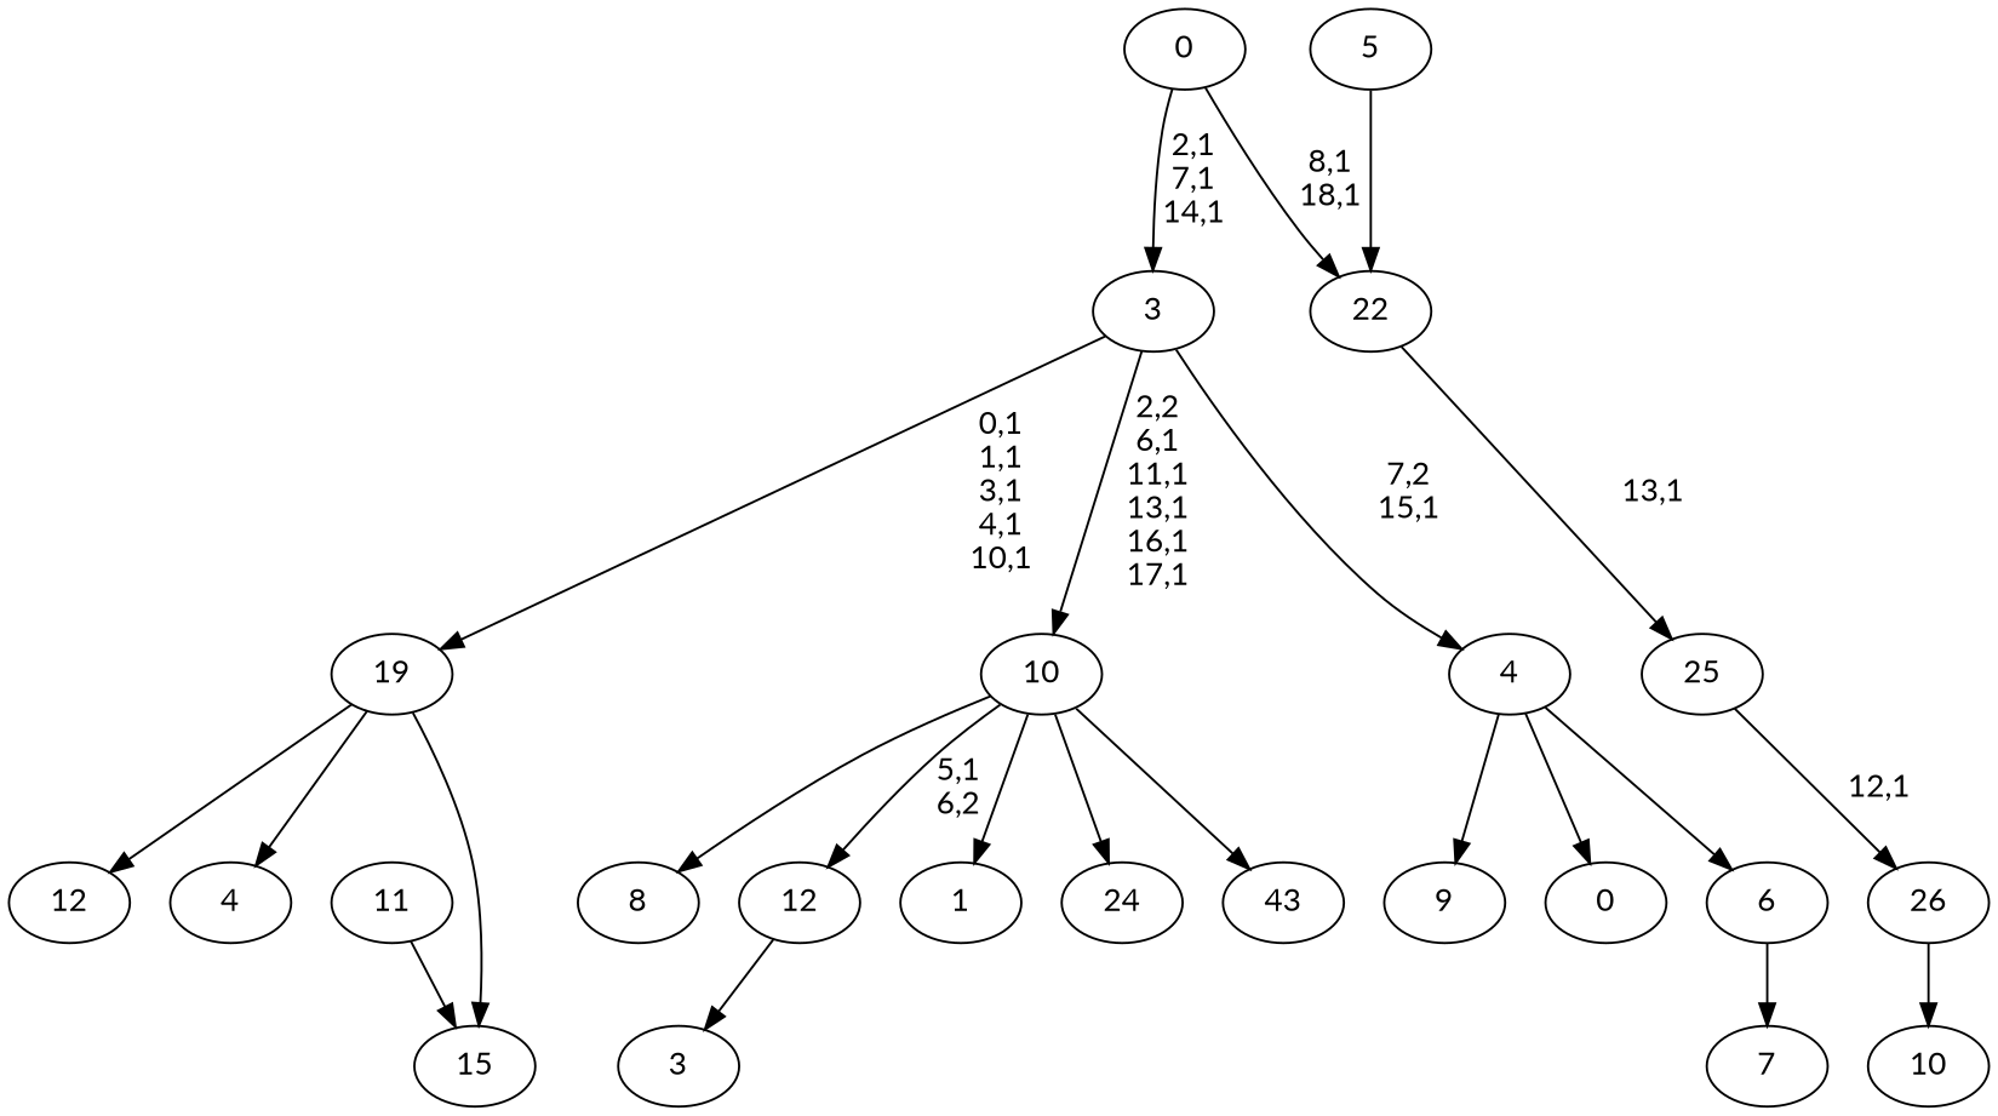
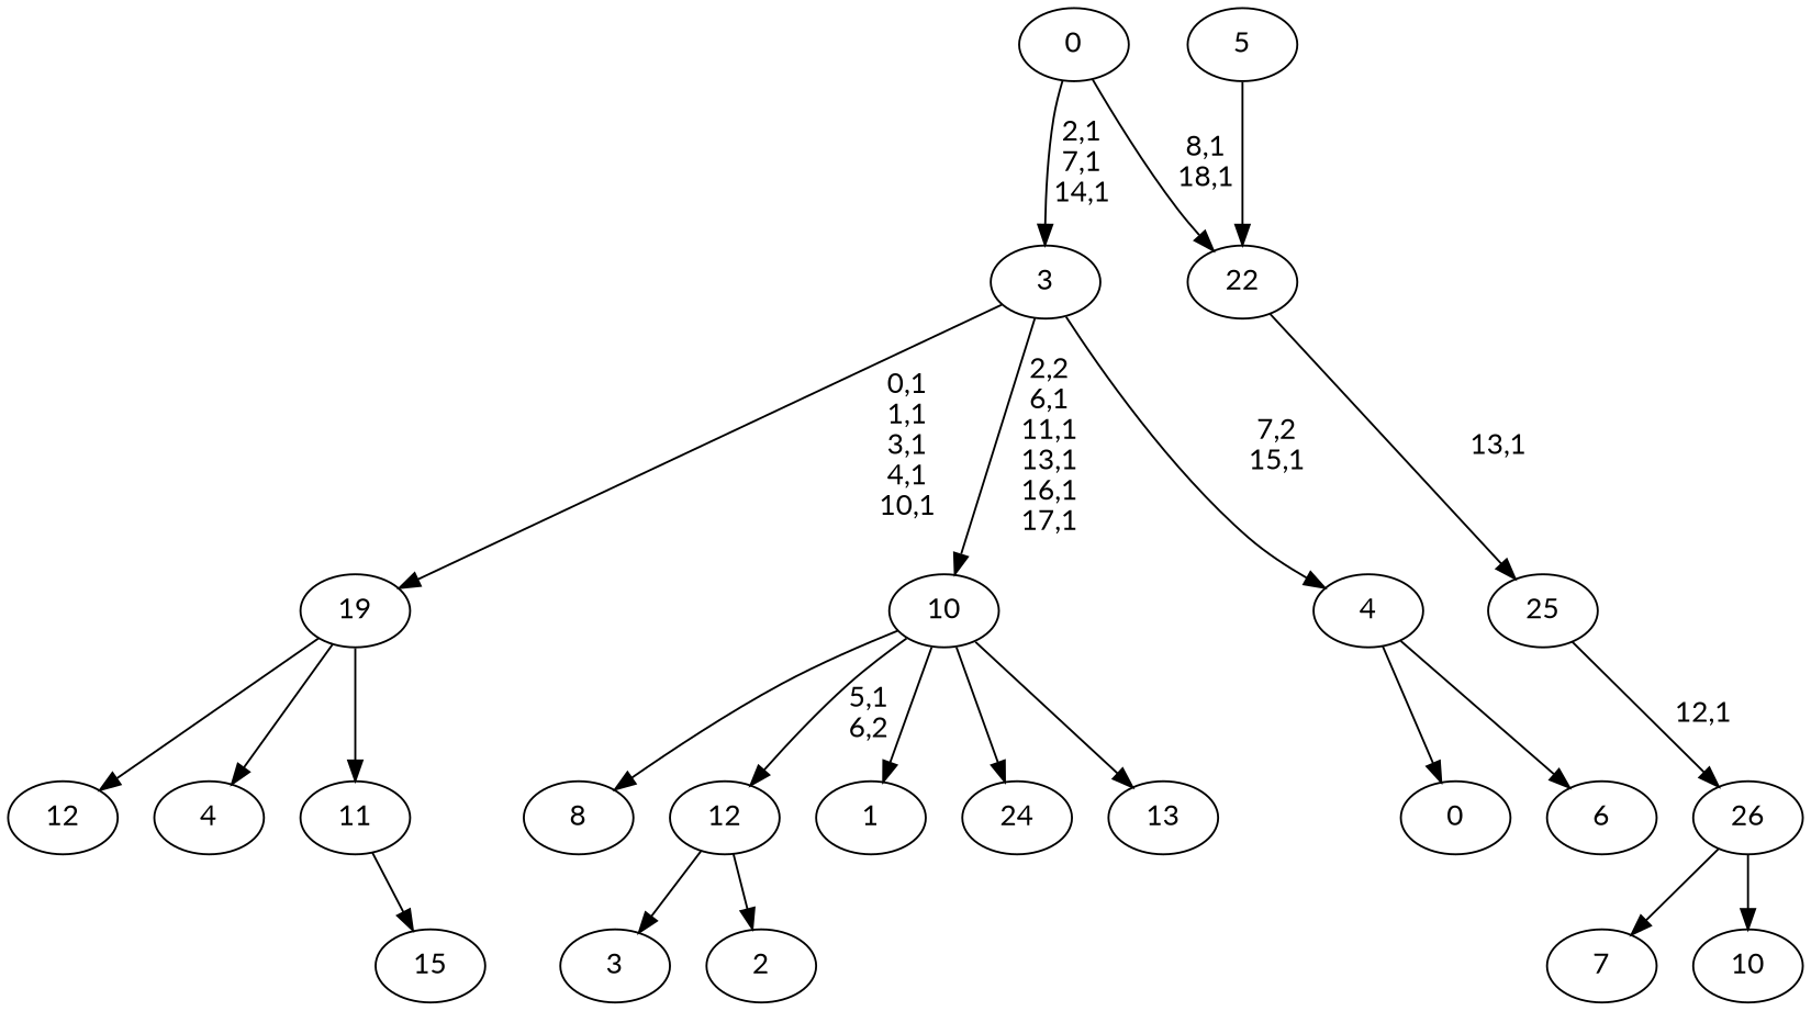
  digraph {
    fontname=Lato
    node [fontname=Lato]
    edge [fontname=Lato]
    n1 [label=15]
    n2 [label=24]
-   n3 [label=43]
+   n3 [label=13]
    n4 [label=12]
    n5 [label=11]
    n6 [label=10]
-   n7 [label=9]
    n8 [label=8]
    n9 [label=7]
    26
    25
    n12 [label=6]
    n13 [label=5]
    22
    n15 [label=4]
    19
    n17 [label=3]
+   n18 [label=2]
    12
    n20 [label=1]
    10
    n22 [label=0]
    4
    3
    0
    n5 -> n1
    26 -> n6
-   n12 -> n9
+   26 -> n9
    25 -> 26 [label="12,1"]
    n13 -> 22
    22 -> 25 [label="13,1"]
    19 -> n4
-   19 -> n1
+   19 -> n5
    19 -> n15
    12 -> n17
+   12 -> n18
    10 -> n2
    10 -> n3
    10 -> n8
    10 -> 12 [label="5,1\n6,2"]
    10 -> n20
-   4 -> n7
    4 -> n12
    4 -> n22
    3 -> 19 [label="0,1\n1,1\n3,1\n4,1\n10,1"]
    3 -> 10 [label="2,2\n6,1\n11,1\n13,1\n16,1\n17,1"]
    3 -> 4 [label="7,2\n15,1"]
    0 -> 22 [label="8,1\n18,1"]
    0 -> 3 [label="2,1\n7,1\n14,1"]
  }
